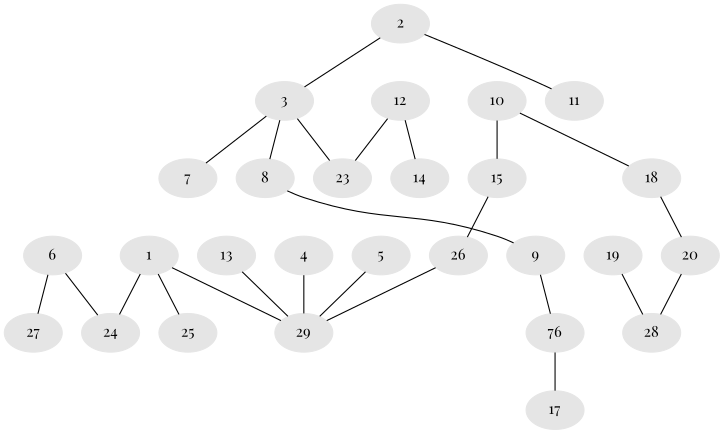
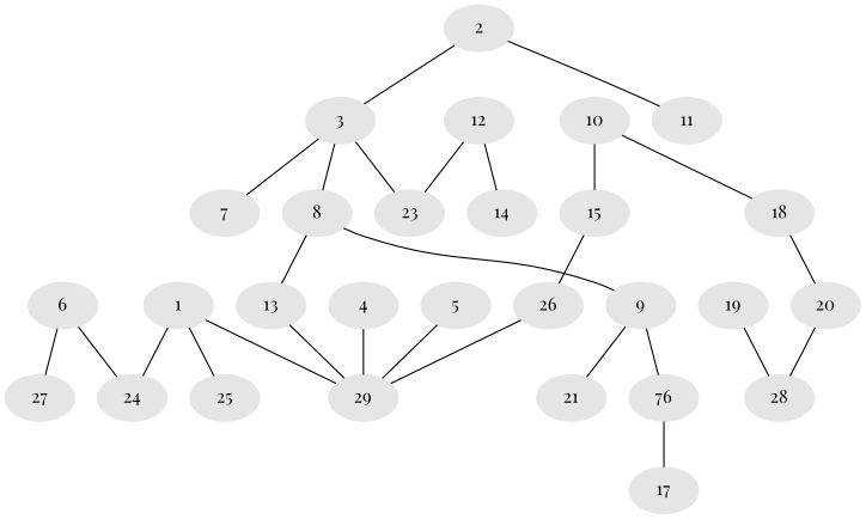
  graph {
    fontname="Playfair Display"
    node [color=gray90 fontname="Playfair Display" style=filled]
    edge [fontname="Playfair Display" weight=1.0]
    1
    24
    25
    29
    2
    3
    11
    7
    23
    8
    13
    4
    5
    6
    27
    9
    n17 [label=76]
+   21
    17
    10
    15
    18
    26
    20
    12
    14
    28
    19
    1 -- 24
    1 -- 25
    1 -- 29
    2 -- 3
    2 -- 11
    3 -- 7
    3 -- 23
    3 -- 8
+   8 -- 13
    8 -- 9
    13 -- 29
    4 -- 29
    5 -- 29
    6 -- 24
    6 -- 27
    9 -- n17
+   9 -- 21
    n17 -- 17
    10 -- 15
    10 -- 18
    15 -- 26
    18 -- 20
    26 -- 29
    20 -- 28
    12 -- 23
    12 -- 14
    19 -- 28
  }
